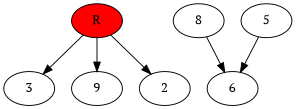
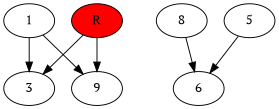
  digraph {
    fontname="PT Serif"
    node [fontname="PT Serif"]
    edge [fontname="PT Serif"]
+   1
    3
    n3 [label=9]
    8
    6
    5
    R [fillcolor="#ff0000" style=filled]
-   2
+   1 -> 3
+   1 -> n3
    8 -> 6
    5 -> 6
    R -> 3
    R -> n3
-   R -> 2
  }
